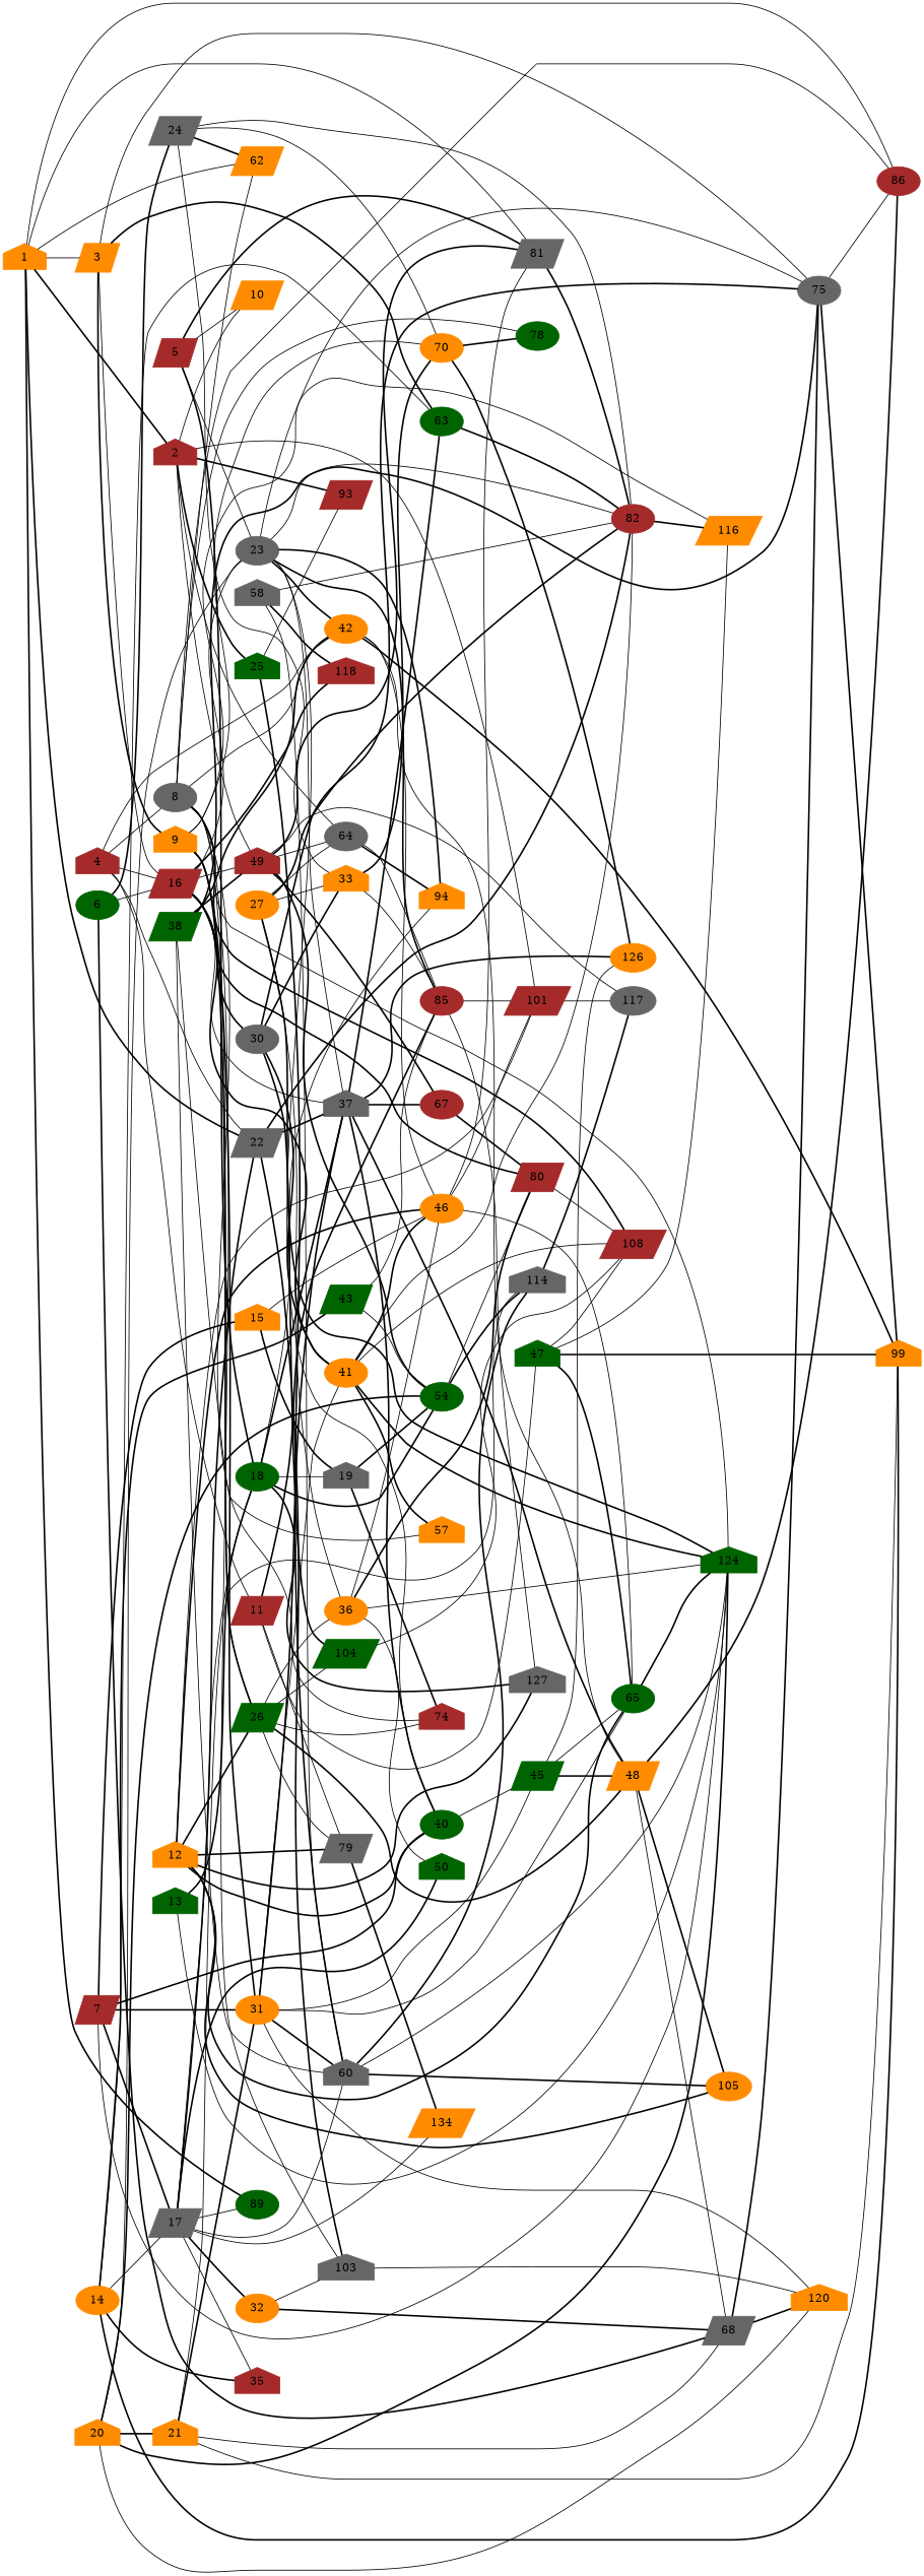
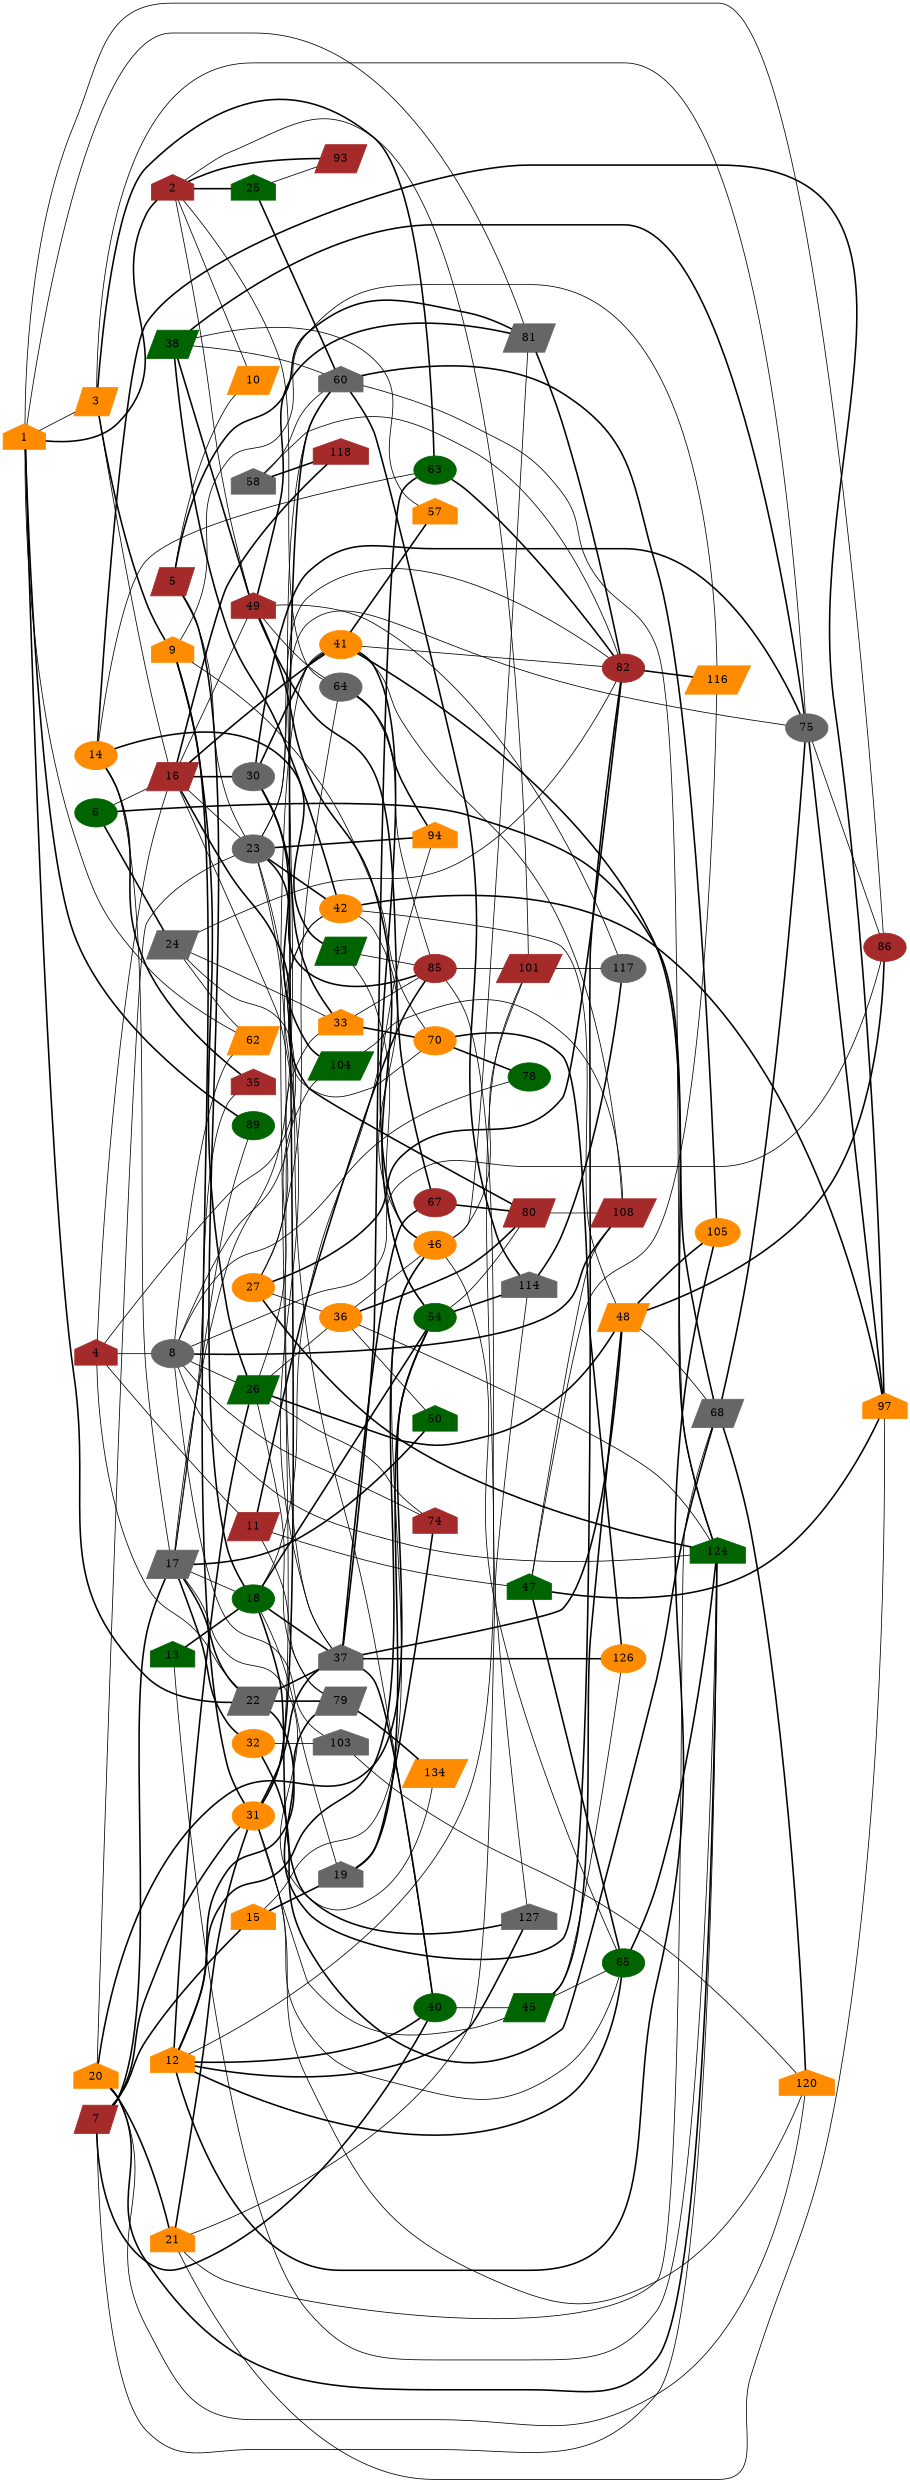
  graph {
    rankdir=LR
    node [color=darkorange shape=house style=filled]
    edge [style=solid]
    1 [super="+129"]
    2 [color=brown super="+53"]
    3 [shape=parallelogram]
    22 [color=gray40 shape=parallelogram super="+39"]
    62 [shape=parallelogram]
    81 [color=gray40 shape=parallelogram]
    86 [color=brown shape=ellipse]
    89 [color=darkgreen shape=ellipse]
    10 [shape=parallelogram]
    25 [color=darkgreen]
    49 [color=brown super="+51"]
    64 [color=gray40 shape=ellipse]
    93 [color=brown shape=parallelogram]
    101 [color=brown shape=parallelogram super="+107"]
    9 [super="+98"]
    16 [color=brown shape=parallelogram super="+96"]
    63 [color=darkgreen shape=ellipse super="+119"]
    75 [color=gray40 shape=ellipse super="+109"]
    79 [color=gray40 shape=parallelogram]
    37 [color=gray40 super="+110"]
    82 [color=brown shape=ellipse super="+125"]
    60 [color=gray40 super="+112"]
    54 [color=darkgreen shape=ellipse super="+115"]
    67 [color=brown shape=ellipse]
    117 [color=gray40 shape=ellipse]
    85 [color=brown shape=ellipse super="+130"]
    94
    31 [shape=ellipse super="+72"]
    26 [color=darkgreen shape=parallelogram super="+55"]
    70 [shape=ellipse super="+77"]
    116 [shape=parallelogram super="+121"]
    23 [color=gray40 shape=ellipse super="+111"]
    30 [color=gray40 shape=ellipse super="+34"]
    41 [shape=ellipse super="+52"]
    80 [color=brown shape=parallelogram super="+128"]
    118 [color=brown]
-   99 [super="+100"]
+   99 [super="+100" label=97]
    4 [color=brown super="+29"]
    8 [color=gray40 shape=ellipse super="+59"]
    11 [color=brown shape=parallelogram super="+92"]
    42 [shape=ellipse super="+123"]
    124 [color=darkgreen super="+133"]
    74 [color=brown]
    78 [color=darkgreen shape=ellipse]
    103 [color=gray40]
    108 [color=brown shape=parallelogram]
    47 [color=darkgreen super="+66"]
    46 [shape=ellipse super="+135"]
    48 [shape=parallelogram super="+76"]
    5 [color=brown shape=parallelogram super="+122"]
    18 [color=darkgreen shape=ellipse super="+97"]
    127 [color=gray40]
    19 [color=gray40]
    40 [color=darkgreen shape=ellipse super="+113"]
    6 [color=darkgreen shape=ellipse]
    24 [color=gray40 shape=parallelogram super="+102"]
    68 [color=gray40 shape=parallelogram super="+95"]
    33
    120 [super="+131"]
    7 [color=brown shape=parallelogram super="+61"]
    15 [super="+88"]
    17 [color=gray40 shape=parallelogram super="+28"]
    35 [color=brown super="+83"]
    32 [shape=ellipse]
    50 [color=darkgreen]
    134 [shape=parallelogram]
    65 [color=darkgreen shape=ellipse super="+106"]
    45 [color=darkgreen shape=parallelogram super="+87"]
    36 [shape=ellipse super="+71"]
    104 [color=darkgreen shape=parallelogram]
    126 [shape=ellipse super="+132"]
    12 [super="+56"]
    105 [shape=ellipse]
    13 [color=darkgreen]
    14 [shape=ellipse super="+69"]
    43 [color=darkgreen shape=parallelogram]
    57
    114 [color=gray40 super="+136"]
    20 [super="+90"]
    21 [super="+73"]
    27 [shape=ellipse super="+91"]
    38 [color=darkgreen shape=parallelogram]
    58 [color=gray40 super="+84"]
    1 -- 2 [style=bold]
    1 -- 3
    1 -- 22 [style=bold]
    1 -- 62
    1 -- 81
    1 -- 86
    1 -- 89 [style=bold]
    2 -- 10
    2 -- 25 [style=bold]
    2 -- 49
    2 -- 64
    2 -- 93 [style=bold]
    2 -- 101
    3 -- 9 [style=bold]
    3 -- 16
    3 -- 63 [style=bold]
    3 -- 75
-   22 -- 103 [style=bold]
+   22 -- 79 [style=bold]
    22 -- 37 [style=bold]
    22 -- 82 [style=bold]
    81 -- 82 [style=bold]
    25 -- 93
    25 -- 60 [style=bold]
    49 -- 81 [style=bold]
    49 -- 64
    49 -- 54 [style=bold]
    49 -- 67 [style=bold]
    49 -- 117
    64 -- 85
    64 -- 94 [style=bold]
    101 -- 117
    9 -- 31 [style=bold]
    9 -- 26 [style=bold]
    9 -- 70
    9 -- 116
    16 -- 49
    16 -- 37
    16 -- 23
    16 -- 30 [style=bold]
    16 -- 41 [style=bold]
    16 -- 80 [style=bold]
    16 -- 118 [style=bold]
    63 -- 82 [style=bold]
    75 -- 86
    75 -- 99 [style=bold]
    79 -- 134 [style=bold]
    37 -- 63 [style=bold weight=2]
    37 -- 67 [style=bold]
    37 -- 48 [style=bold]
    37 -- 40 [style=bold]
    37 -- 126 [style=bold]
    82 -- 116 [style=bold]
    60 -- 124
    60 -- 105 [style=bold]
    60 -- 114 [style=bold]
    54 -- 80
    54 -- 114 [style=bold]
    67 -- 80 [style=bold]
    85 -- 101
    85 -- 127
    31 -- 37 [style=bold]
    31 -- 60 [style=bold]
    31 -- 41
    31 -- 120
    31 -- 65
    31 -- 45
    26 -- 79
    26 -- 74
    26 -- 48 [style=bold]
    26 -- 36
    26 -- 104
    70 -- 78 [style=bold]
    70 -- 126 [style=bold]
    23 -- 75
    23 -- 37
    23 -- 82
    23 -- 85 [style=bold]
    23 -- 94 [style=bold]
    23 -- 42 [style=bold]
    23 -- 40
    30 -- 75 [style=bold]
    30 -- 41 [style=bold]
    30 -- 33 [style=bold]
    30 -- 104 [style=bold]
    41 -- 82
    41 -- 124 [style=bold]
    41 -- 108
    41 -- 46 [style=bold]
    41 -- 57 [style=bold]
    80 -- 108
    4 -- 22
    4 -- 16
    4 -- 8
    4 -- 11
    4 -- 42
    8 -- 62
    8 -- 86
    8 -- 26
    8 -- 42
    8 -- 124
    8 -- 74
    8 -- 78
    8 -- 103
    8 -- 108 [style=bold]
    11 -- 79
    11 -- 85 [style=bold weight=2]
    11 -- 47
    42 -- 99 [style=bold]
    42 -- 46
    42 -- 48
    103 -- 120
    47 -- 116 [weight=2]
    47 -- 99 [style=bold weight=2]
    47 -- 108
    47 -- 65 [style=bold]
    46 -- 81
    46 -- 101
    46 -- 65
    48 -- 86 [style=bold]
    48 -- 68
    48 -- 105 [style=bold]
    5 -- 81 [style=bold]
    5 -- 10
    5 -- 23
    5 -- 18 [style=bold]
    18 -- 37 [style=bold]
    18 -- 54 [style=bold]
    18 -- 94
    18 -- 127 [style=bold]
    18 -- 19
    19 -- 54 [style=bold]
    19 -- 74 [style=bold]
    40 -- 45
    6 -- 16
    6 -- 24 [style=bold]
    6 -- 68 [style=bold]
-   24 -- 62 [style=bold]
+   24 -- 62
    24 -- 82
    24 -- 70
    24 -- 33
    68 -- 75 [style=bold]
    68 -- 120 [style=bold]
    33 -- 85
    33 -- 70 [style=bold]
    7 -- 31 [style=bold]
    7 -- 124
    7 -- 40 [style=bold]
    7 -- 15 [style=bold]
    7 -- 17 [style=bold]
    15 -- 46
    15 -- 19 [style=bold]
    17 -- 22 [style=bold]
    17 -- 89
    17 -- 60
    17 -- 18
    17 -- 35
    17 -- 32 [style=bold]
    17 -- 50 [style=bold]
    17 -- 134
    32 -- 103
    32 -- 68 [style=bold]
    65 -- 124 [style=bold]
    45 -- 48 [style=bold]
    45 -- 65
    45 -- 126
    36 -- 80 [style=bold]
    36 -- 124
    36 -- 46
    36 -- 50
    104 -- 108
    12 -- 101
    12 -- 79 [style=bold]
    12 -- 26 [style=bold]
    12 -- 46 [style=bold]
    12 -- 127 [style=bold]
    12 -- 40 [style=bold]
    12 -- 65 [style=bold]
    12 -- 105 [style=bold]
    13 -- 124
    13 -- 18 [style=bold]
    14 -- 63
    14 -- 99 [style=bold]
    14 -- 17
    14 -- 35 [style=bold weight=2]
    14 -- 43 [style=bold]
    43 -- 54
    43 -- 85
    114 -- 117 [style=bold]
    20 -- 54 [style=bold]
    20 -- 23
    20 -- 124 [style=bold]
    20 -- 120
    20 -- 21 [style=bold]
    21 -- 31 [style=bold]
    21 -- 99
    21 -- 68
    21 -- 114
    27 -- 64
    27 -- 82 [style=bold]
    27 -- 124 [style=bold]
    27 -- 33
    27 -- 36
    38 -- 49 [style=bold]
    38 -- 75 [style=bold]
    38 -- 60
    38 -- 42 [style=bold]
    38 -- 57
    58 -- 82
    58 -- 60
    58 -- 118 [style=bold weight=2]
  }
